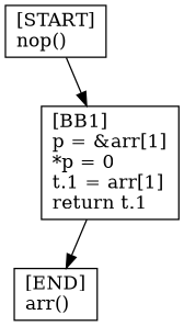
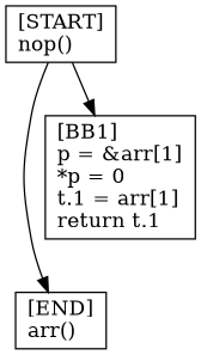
  digraph {
    node [shape=box]
    n1 [label="[END]\larr()\l"]
    n2 [label="[START]\lnop()\l"]
    n3 [label="[BB1]\lp = &arr[1]\l*p = 0\lt.1 = arr[1]\lreturn t.1\l"]
    n2 -> n3
-   n3 -> n1
+   n2 -> n1
  }
